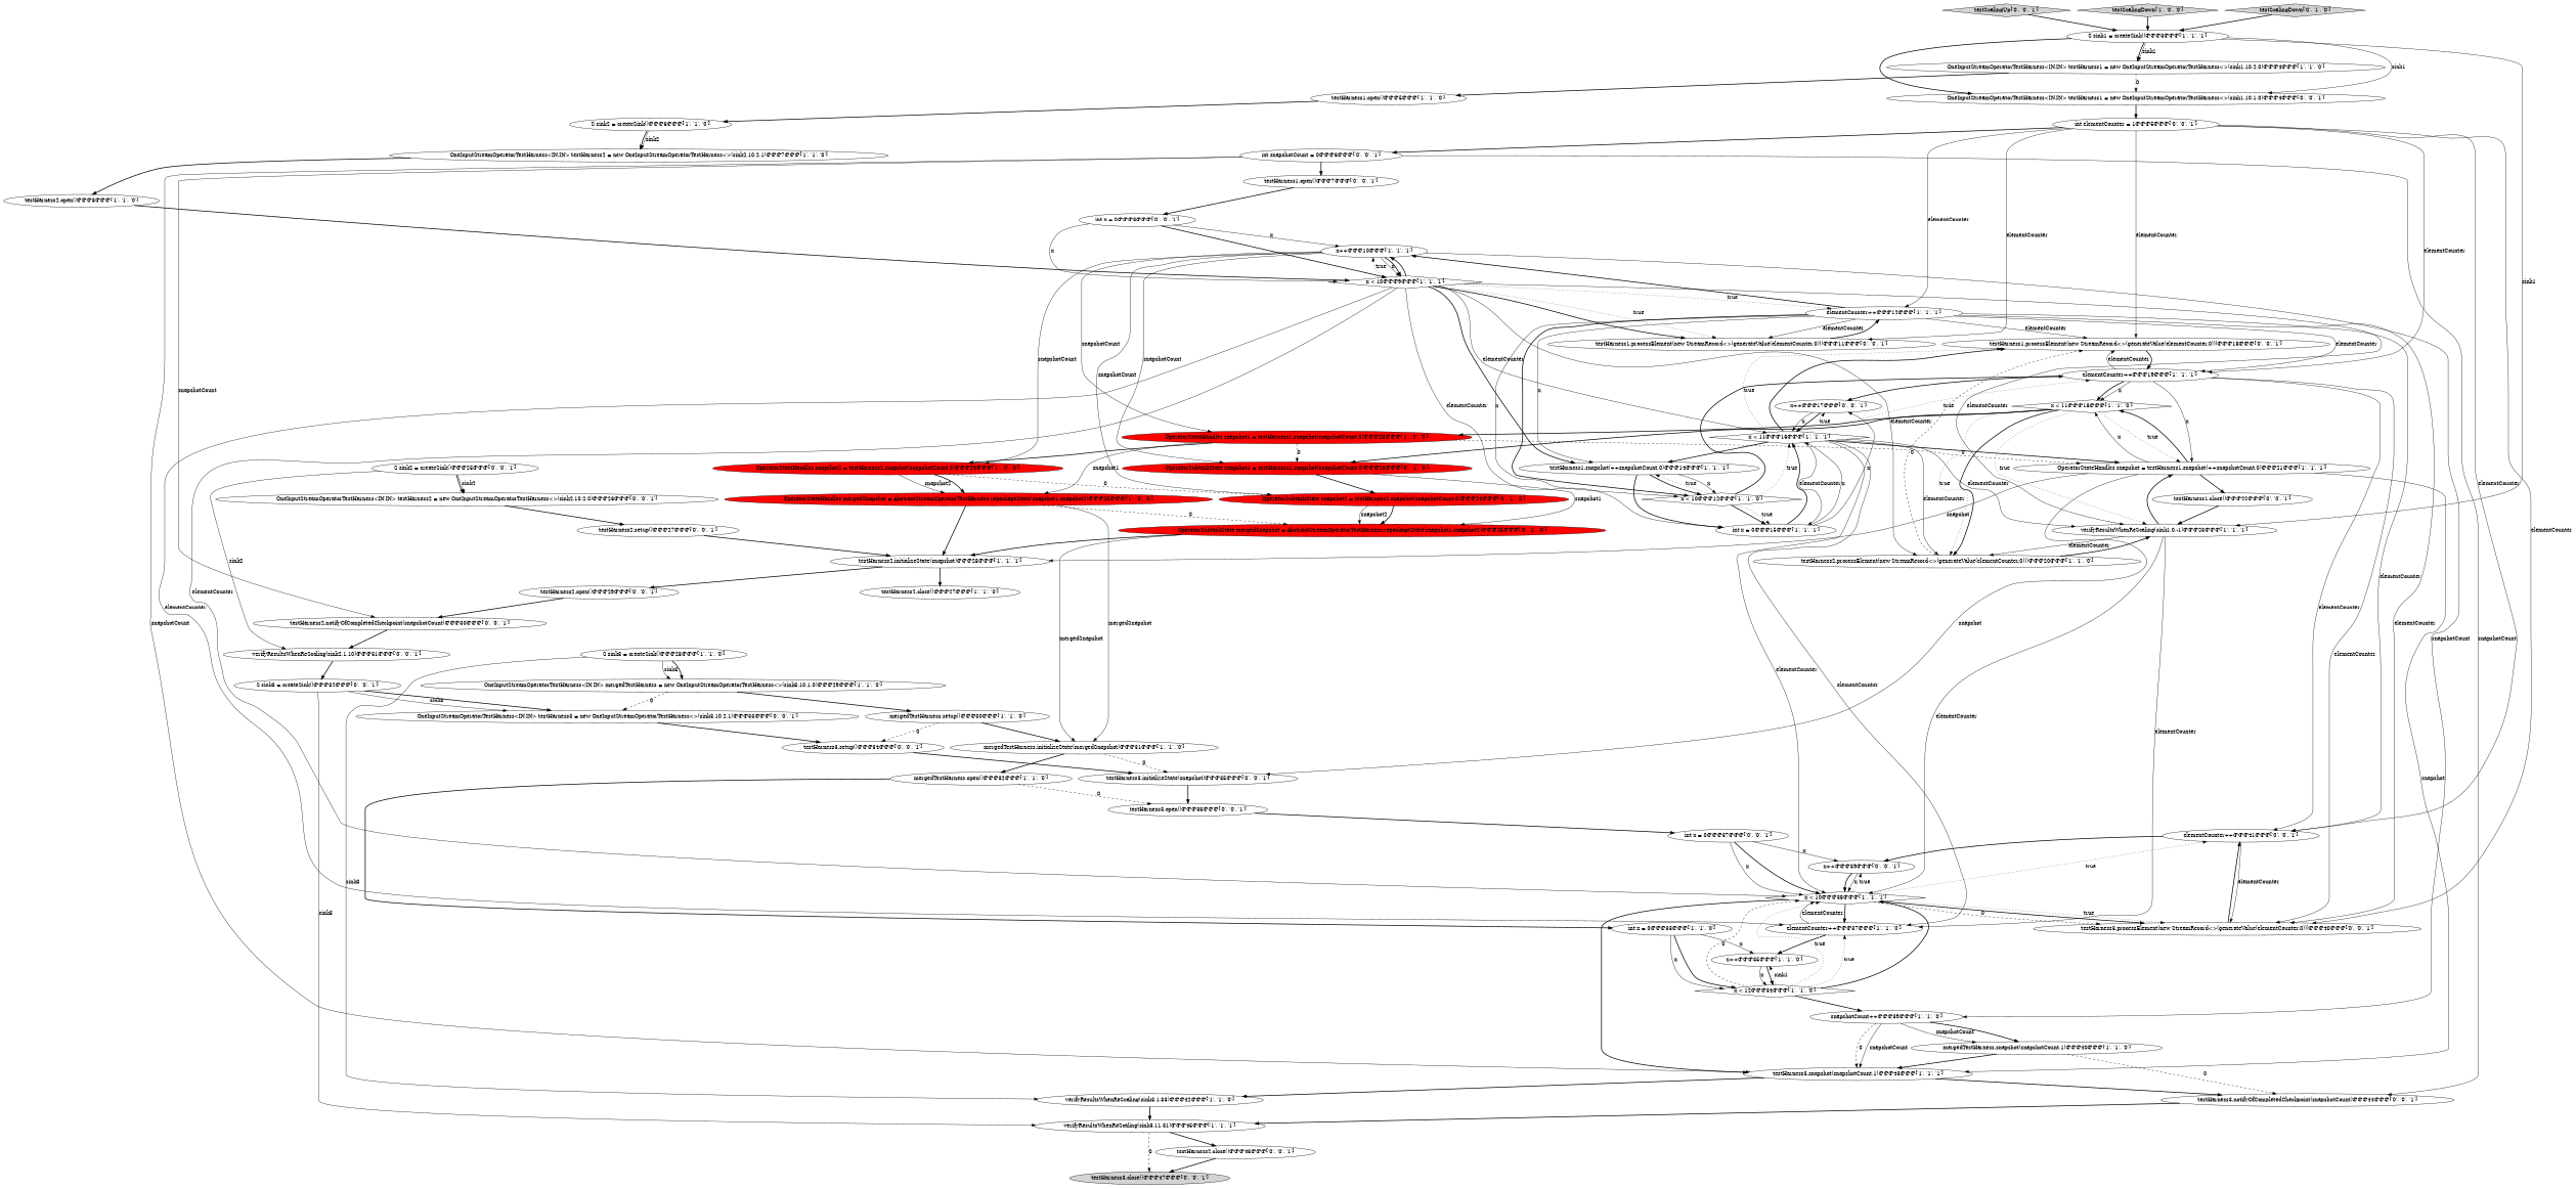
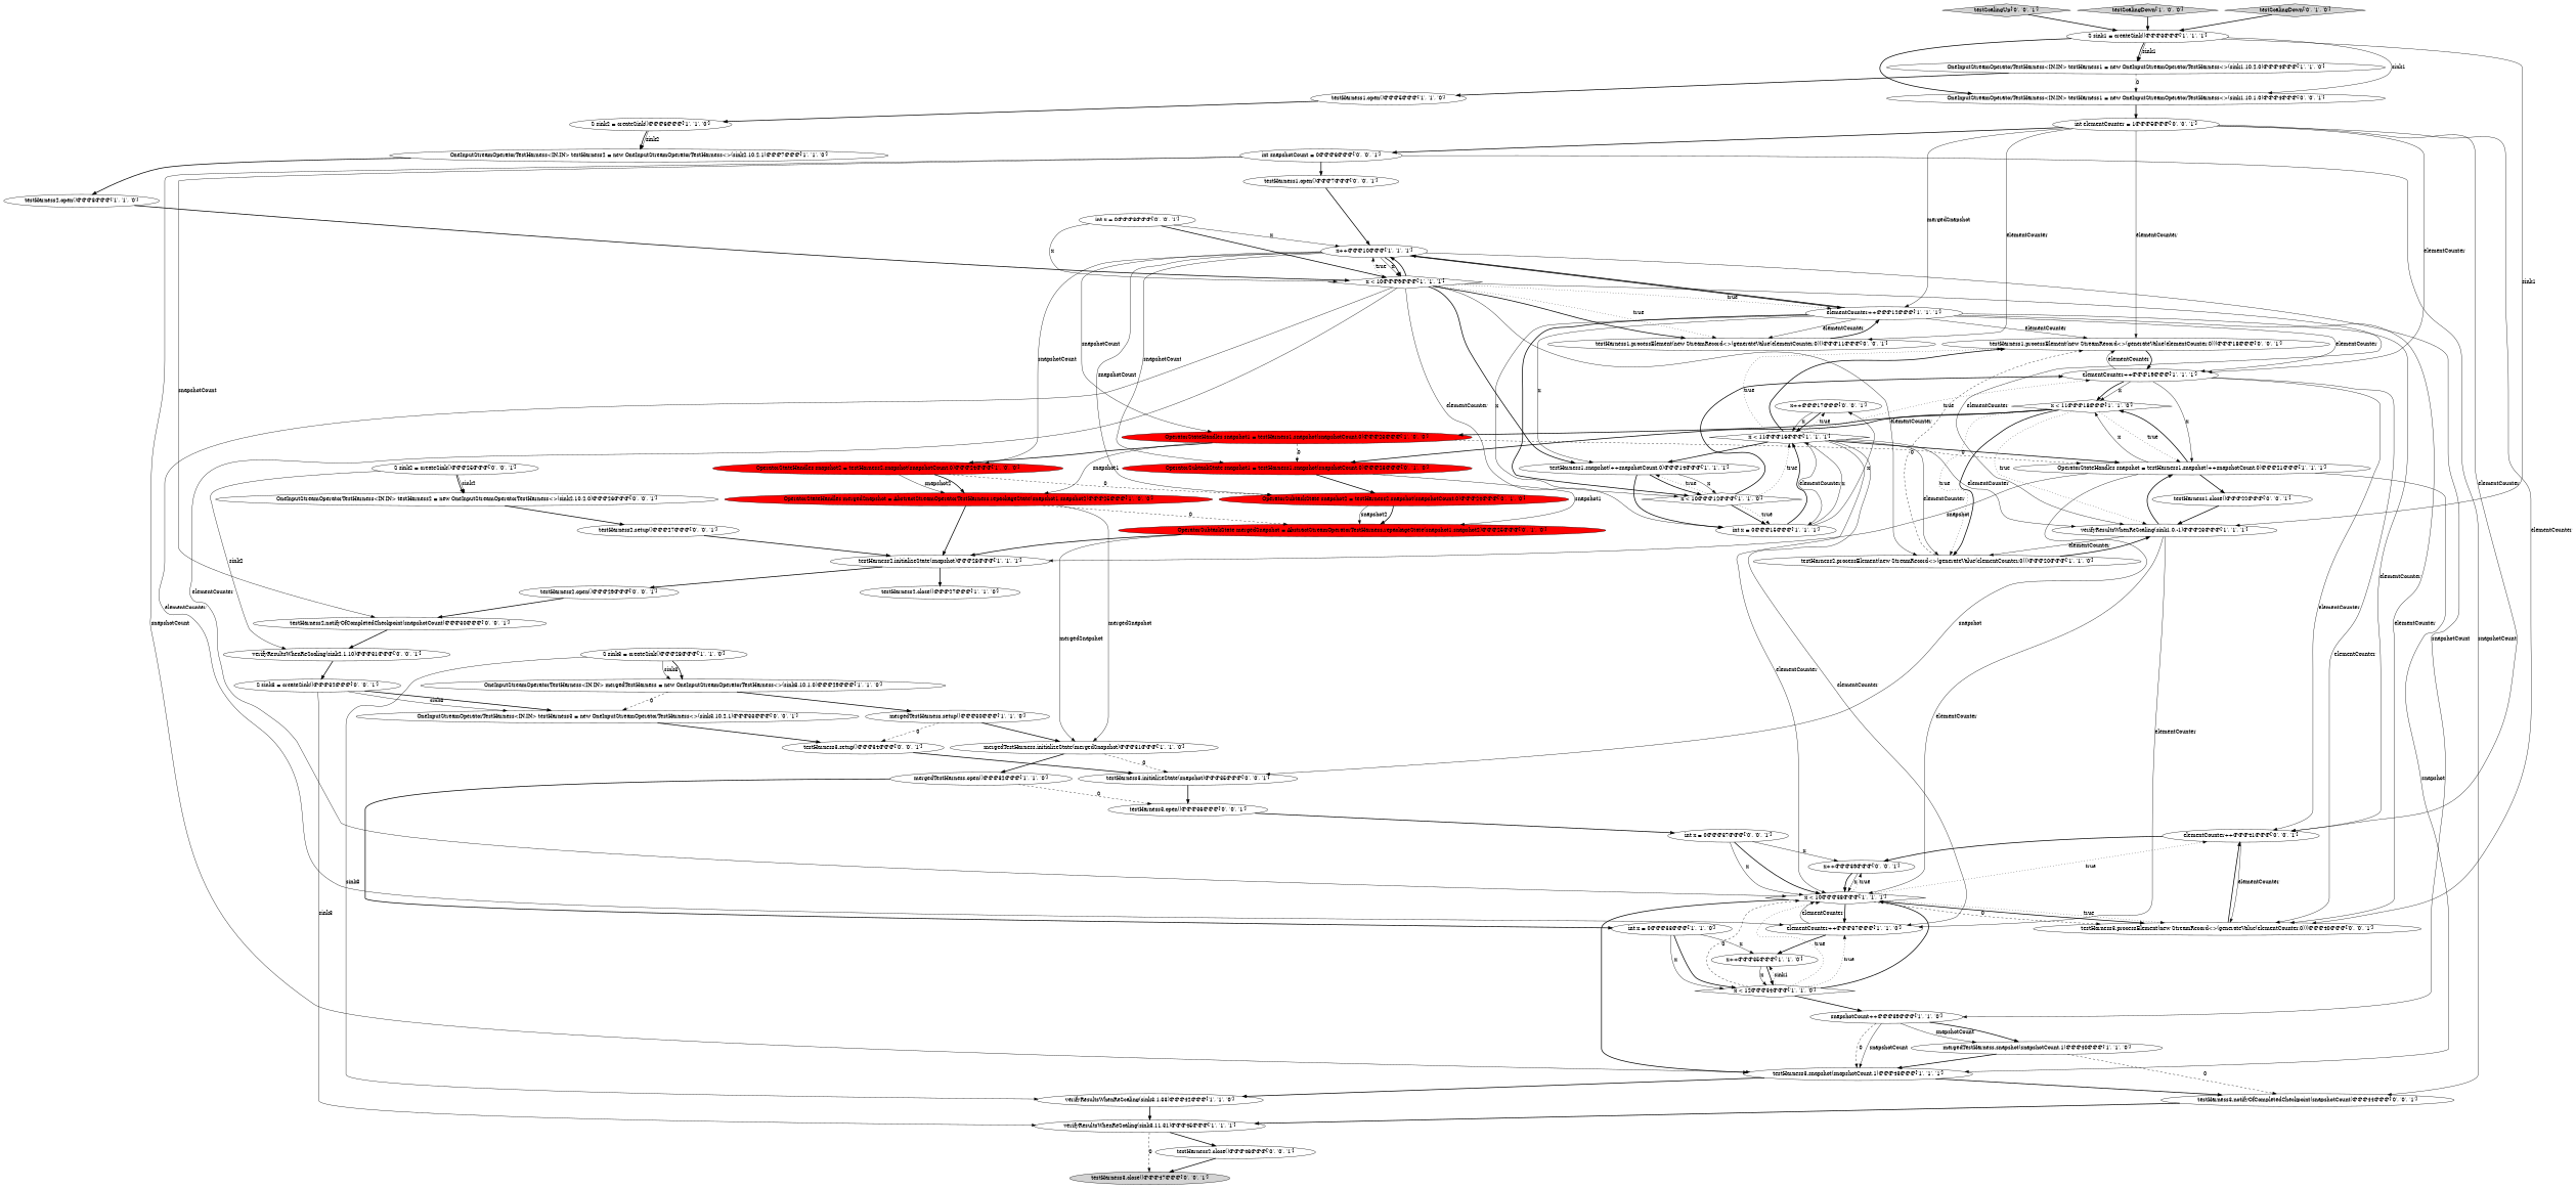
  digraph {
    node [fillcolor=white shape=ellipse style=filled]
    edge [style=bold]
    n1 [label="OneInputStreamOperatorTestHarness<IN,IN> testHarness1 = new OneInputStreamOperatorTestHarness<>(sink1,10,1,0)@@@4@@@['0', '0', '1']"]
    n2 [label="int elementCounter = 1@@@5@@@['0', '0', '1']"]
    n3 [label="int snapshotCount = 0@@@6@@@['0', '0', '1']"]
    n4 [label="elementCounter++@@@12@@@['1', '1', '1']"]
    n5 [label="testHarness1.processElement(new StreamRecord<>(generateValue(elementCounter,0)))@@@11@@@['0', '0', '1']"]
    n6 [label="elementCounter++@@@41@@@['0', '0', '1']"]
    n7 [label="testHarness3.processElement(new StreamRecord<>(generateValue(elementCounter,0)))@@@40@@@['0', '0', '1']"]
    n8 [label="testHarness1.processElement(new StreamRecord<>(generateValue(elementCounter,0)))@@@18@@@['0', '0', '1']"]
    n9 [label="elementCounter++@@@19@@@['1', '1', '1']"]
    n10 [label="S sink3 = createSink()@@@28@@@['1', '1', '0']"]
    n11 [label="verifyResultsWhenReScaling(sink3,1,33)@@@42@@@['1', '1', '0']"]
    n12 [label="OneInputStreamOperatorTestHarness<IN,IN> mergedTestHarness = new OneInputStreamOperatorTestHarness<>(sink3,10,1,0)@@@29@@@['1', '1', '0']"]
    n13 [label="verifyResultsWhenReScaling(sink3,11,31)@@@45@@@['1', '1', '1']"]
    n14 [label="OneInputStreamOperatorTestHarness<IN,IN> testHarness3 = new OneInputStreamOperatorTestHarness<>(sink3,10,2,1)@@@33@@@['0', '0', '1']"]
    n15 [label="mergedTestHarness.setup()@@@30@@@['1', '1', '0']"]
    n16 [label="testHarness3.snapshot(snapshotCount,1)@@@43@@@['1', '1', '1']"]
    n17 [label="testHarness3.notifyOfCompletedCheckpoint(snapshotCount)@@@44@@@['0', '0', '1']"]
    n18 [label="testHarness1.open()@@@7@@@['0', '0', '1']"]
    n19 [label="testHarness2.notifyOfCompletedCheckpoint(snapshotCount)@@@30@@@['0', '0', '1']"]
    n20 [label="int x = 0@@@8@@@['0', '0', '1']"]
    n21 [label="verifyResultsWhenReScaling(sink2,1,10)@@@31@@@['0', '0', '1']"]
    n22 [label="x < 10@@@12@@@['1', '1', '0']" shape=diamond]
    n23 [label="x++@@@10@@@['1', '1', '1']"]
    n24 [label="testHarness1.snapshot(++snapshotCount,0)@@@14@@@['1', '1', '1']"]
    n25 [label="x++@@@39@@@['0', '0', '1']"]
    n26 [label="x < 11@@@16@@@['1', '1', '1']" shape=diamond]
    n27 [label="int x = 0@@@15@@@['1', '1', '1']"]
    n28 [fillcolor=red label="OperatorSubtaskState snapshot1 = testHarness1.snapshot(snapshotCount,0)@@@23@@@['0', '1', '0']"]
    n29 [fillcolor=red label="OperatorSubtaskState snapshot2 = testHarness2.snapshot(snapshotCount,0)@@@24@@@['0', '1', '0']"]
    n30 [label="snapshotCount++@@@39@@@['1', '1', '0']"]
    n31 [fillcolor=red label="OperatorStateHandles snapshot2 = testHarness2.snapshot(snapshotCount,0)@@@24@@@['1', '0', '0']"]
    n32 [label="x < 10@@@9@@@['1', '1', '1']" shape=diamond]
    n33 [fillcolor=red label="OperatorStateHandles snapshot1 = testHarness1.snapshot(snapshotCount,0)@@@23@@@['1', '0', '0']"]
    n34 [label="x++@@@17@@@['0', '0', '1']"]
    n35 [label="OperatorStateHandles snapshot = testHarness1.snapshot(++snapshotCount,0)@@@21@@@['1', '1', '1']"]
    n36 [label="x < 11@@@18@@@['1', '1', '0']" shape=diamond]
    n37 [label="testHarness2.close()@@@27@@@['1', '1', '0']"]
    n38 [label="S sink2 = createSink()@@@6@@@['1', '1', '0']"]
    n39 [label="OneInputStreamOperatorTestHarness<IN,IN> testHarness2 = new OneInputStreamOperatorTestHarness<>(sink2,10,2,1)@@@7@@@['1', '1', '0']"]
    n40 [label="testHarness2.open()@@@8@@@['1', '1', '0']"]
    n41 [label="testHarness2.initializeState(snapshot)@@@28@@@['1', '1', '1']"]
    n42 [label="testHarness2.open()@@@29@@@['0', '0', '1']"]
    n43 [fillcolor=red label="OperatorSubtaskState mergedSnapshot = AbstractStreamOperatorTestHarness.repackageState(snapshot1,snapshot2)@@@25@@@['0', '1', '0']"]
    n44 [label="mergedTestHarness.initializeState(mergedSnapshot)@@@31@@@['1', '1', '0']"]
    n45 [label="S sink3 = createSink()@@@32@@@['0', '0', '1']"]
    n46 [fillcolor=lightgray label="testHarness3.close()@@@47@@@['0', '0', '1']"]
    n47 [label="testHarness2.close()@@@46@@@['0', '0', '1']"]
    n48 [label="testHarness3.setup()@@@34@@@['0', '0', '1']"]
    n49 [fillcolor=lightgray label="testScalingUp['0', '0', '1']" shape=diamond]
    n50 [label="S sink1 = createSink()@@@3@@@['1', '1', '1']"]
    n51 [label="verifyResultsWhenReScaling(sink1,0,-1)@@@23@@@['1', '1', '1']"]
    n52 [label="OneInputStreamOperatorTestHarness<IN,IN> testHarness1 = new OneInputStreamOperatorTestHarness<>(sink1,10,2,0)@@@4@@@['1', '1', '0']"]
    n53 [label="x < 10@@@38@@@['1', '1', '1']" shape=diamond]
    n54 [label="elementCounter++@@@37@@@['1', '1', '0']"]
    n55 [label="testHarness2.processElement(new StreamRecord<>(generateValue(elementCounter,0)))@@@20@@@['1', '1', '0']"]
    n56 [label="x++@@@35@@@['1', '1', '0']"]
    n57 [label="testHarness1.close()@@@22@@@['0', '0', '1']"]
    n58 [label="testHarness3.initializeState(snapshot)@@@35@@@['0', '0', '1']"]
    n59 [label="testHarness1.open()@@@5@@@['1', '1', '0']"]
    n60 [label="OneInputStreamOperatorTestHarness<IN,IN> testHarness2 = new OneInputStreamOperatorTestHarness<>(sink2,10,2,0)@@@26@@@['0', '0', '1']"]
    n61 [label="testHarness2.setup()@@@27@@@['0', '0', '1']"]
    n62 [fillcolor=lightgray label="testScalingDown['1', '0', '0']" shape=diamond]
    n63 [label="x < 12@@@34@@@['1', '1', '0']" shape=diamond]
    n64 [label="testHarness3.open()@@@36@@@['0', '0', '1']"]
    n65 [label="int x = 0@@@37@@@['0', '0', '1']"]
    n66 [label="mergedTestHarness.snapshot(snapshotCount,1)@@@40@@@['1', '1', '0']"]
    n67 [fillcolor=red label="OperatorStateHandles mergedSnapshot = AbstractStreamOperatorTestHarness.repackageState(snapshot1,snapshot2)@@@25@@@['1', '0', '0']"]
    n68 [label="mergedTestHarness.open()@@@32@@@['1', '1', '0']"]
    n69 [label="int x = 0@@@33@@@['1', '1', '0']"]
    n70 [fillcolor=lightgray label="testScalingDown['0', '1', '0']" shape=diamond]
    n71 [label="S sink2 = createSink()@@@25@@@['0', '0', '1']"]
    n1 -> n2
    n2 -> n3
-   n2 -> n4 [label=elementCounter style=solid]
+   n2 -> n4 [label=mergedSnapshot style=solid]
    n2 -> n5 [label=elementCounter style=solid]
    n2 -> n6 [label=elementCounter style=solid]
    n2 -> n7 [label=elementCounter style=solid]
    n2 -> n8 [label=elementCounter style=solid]
    n2 -> n9 [label=elementCounter style=solid]
    n3 -> n16 [label=snapshotCount style=solid]
    n3 -> n17 [label=snapshotCount style=solid]
    n3 -> n18
    n3 -> n19 [label=snapshotCount style=solid]
    n4 -> n5 [label=elementCounter style=solid]
    n4 -> n6 [label=elementCounter style=solid]
    n4 -> n7 [label=elementCounter style=solid]
    n4 -> n8 [label=elementCounter style=solid]
    n4 -> n9 [label=elementCounter style=solid]
    n4 -> n22
    n4 -> n22 [label=x style=solid]
    n4 -> n23
    n4 -> n24 [label=x style=solid]
    n5 -> n4
    n6 -> n7 [label=elementCounter style=solid]
    n6 -> n25
    n7 -> n6
    n8 -> n9
    n9 -> n6 [label=elementCounter style=solid]
    n9 -> n7 [label=elementCounter style=solid]
    n9 -> n8 [label=elementCounter style=solid]
-   n9 -> n34
    n9 -> n35 [label=x style=solid]
    n9 -> n36 [label=x style=solid]
    n9 -> n36
    n10 -> n11 [label=sink3 style=solid]
    n10 -> n12 [label=sink3 style=solid]
    n10 -> n12
    n11 -> n13
    n12 -> n14 [label=0 style=dashed]
    n12 -> n15
    n13 -> n46 [label=0 style=dashed]
    n13 -> n47
    n14 -> n48
    n15 -> n44
    n15 -> n48 [label=0 style=dashed]
    n16 -> n11
    n16 -> n17
    n17 -> n13
-   n18 -> n20
+   n18 -> n23
    n19 -> n21
    n20 -> n23 [label=x style=solid]
    n20 -> n32 [label=x style=solid]
    n20 -> n32
    n21 -> n45
    n22 -> n9
    n22 -> n24 [label=true style=dotted]
    n22 -> n26 [label=true style=dotted]
    n22 -> n27
    n22 -> n27 [label=true style=dotted]
+   n23 -> n4
    n23 -> n28 [label=snapshotCount style=solid]
    n23 -> n29 [label=snapshotCount style=solid]
    n23 -> n30 [label=snapshotCount style=solid]
    n23 -> n31 [label=snapshotCount style=solid]
    n23 -> n32 [label=x style=solid]
    n23 -> n32
    n23 -> n33 [label=snapshotCount style=solid]
    n24 -> n22
    n24 -> n22 [label=x style=solid]
    n24 -> n27
    n25 -> n53
    n25 -> n53 [label=x style=solid]
    n26 -> n8 [label=true style=dotted]
    n26 -> n8
    n26 -> n9 [label=true style=dotted]
    n26 -> n24
    n26 -> n27 [label=elementCounter style=solid]
    n26 -> n34 [label=true style=dotted]
    n26 -> n35
    n26 -> n51 [label=elementCounter style=solid]
    n26 -> n53 [label=elementCounter style=solid]
    n26 -> n54 [label=elementCounter style=solid]
    n26 -> n55 [label=elementCounter style=solid]
    n27 -> n26
    n27 -> n26 [label=x style=solid]
    n27 -> n34 [label=x style=solid]
    n28 -> n29
    n28 -> n43 [label=snapshot1 style=solid]
    n29 -> n43
    n29 -> n43 [label=snapshot2 style=solid]
    n30 -> n16 [label=snapshotCount style=solid]
    n30 -> n16 [label=0 style=dashed]
    n30 -> n66 [label=snapshotCount style=solid]
    n30 -> n66
    n31 -> n29 [label=0 style=dashed]
    n31 -> n67 [label=snapshot2 style=solid]
    n31 -> n67
    n32 -> n4 [label=true style=dotted]
    n32 -> n5
    n32 -> n5 [label=true style=dotted]
    n32 -> n23
    n32 -> n23 [label=true style=dotted]
    n32 -> n24
-   n32 -> n26 [label=elementCounter style=solid]
    n32 -> n27 [label=elementCounter style=solid]
    n32 -> n51 [label=elementCounter style=solid]
    n32 -> n53 [label=elementCounter style=solid]
    n32 -> n54 [label=elementCounter style=solid]
    n32 -> n55 [label=elementCounter style=solid]
    n33 -> n28 [label=0 style=dashed]
    n33 -> n31
    n33 -> n35 [label=0 style=dashed]
    n33 -> n67 [label=snapshot1 style=solid]
    n34 -> n26
    n34 -> n26 [label=x style=solid]
    n35 -> n16 [label=snapshot style=solid]
    n35 -> n36
    n35 -> n36 [label=x style=solid]
    n35 -> n41 [label=snapshot style=solid]
    n35 -> n57
    n35 -> n58 [label=snapshot style=solid]
    n36 -> n28
    n36 -> n33
    n36 -> n35 [label=true style=dotted]
    n36 -> n51 [label=true style=dotted]
    n36 -> n55 [label=true style=dotted]
    n36 -> n55
    n38 -> n39 [label=sink2 style=solid]
    n38 -> n39
    n39 -> n40
    n40 -> n32
    n41 -> n37
    n41 -> n42
    n42 -> n19
    n43 -> n41
    n43 -> n44 [label=mergedSnapshot style=solid]
    n44 -> n58 [label=0 style=dashed]
    n44 -> n68
    n45 -> n13 [label=sink3 style=solid]
    n45 -> n14
    n45 -> n14 [label=sink3 style=solid]
    n47 -> n46
    n48 -> n58
    n49 -> n50
    n50 -> n1
    n50 -> n1 [label=sink1 style=solid]
    n50 -> n51 [label=sink1 style=solid]
    n50 -> n52
    n50 -> n52 [label=sink1 style=solid]
    n51 -> n35
    n51 -> n53 [label=elementCounter style=solid]
    n51 -> n54 [label=elementCounter style=solid]
    n51 -> n55 [label=elementCounter style=solid]
    n52 -> n1 [label=0 style=dashed]
    n52 -> n59
    n53 -> n6 [label=true style=dotted]
    n53 -> n7
    n53 -> n7 [label=true style=dotted]
    n53 -> n7 [label=0 style=dashed]
    n53 -> n16
    n53 -> n25 [label=true style=dotted]
    n53 -> n54
    n54 -> n53 [label=elementCounter style=solid]
    n54 -> n56
    n55 -> n8 [label=0 style=dashed]
    n55 -> n51
    n56 -> n63 [label=x style=solid]
    n56 -> n63
    n57 -> n51
    n58 -> n64
    n59 -> n38
    n60 -> n61
    n61 -> n41
    n62 -> n50
    n63 -> n30
    n63 -> n53 [label=0 style=dashed]
    n63 -> n53
    n63 -> n53 [label=true style=dotted]
    n63 -> n54 [label=true style=dotted]
    n63 -> n56 [label=sink1 style=dotted]
    n64 -> n65
    n65 -> n25 [label=x style=solid]
    n65 -> n53 [label=x style=solid]
    n65 -> n53
    n66 -> n16
    n66 -> n17 [label=0 style=dashed]
    n67 -> n41
    n67 -> n43 [label=0 style=dashed]
    n67 -> n44 [label=mergedSnapshot style=solid]
    n68 -> n64 [label=0 style=dashed]
    n68 -> n69
    n69 -> n56 [label=x style=solid]
    n69 -> n63 [label=x style=solid]
    n69 -> n63
    n70 -> n50
    n71 -> n21 [label=sink2 style=solid]
    n71 -> n60 [label=sink2 style=solid]
    n71 -> n60
  }
